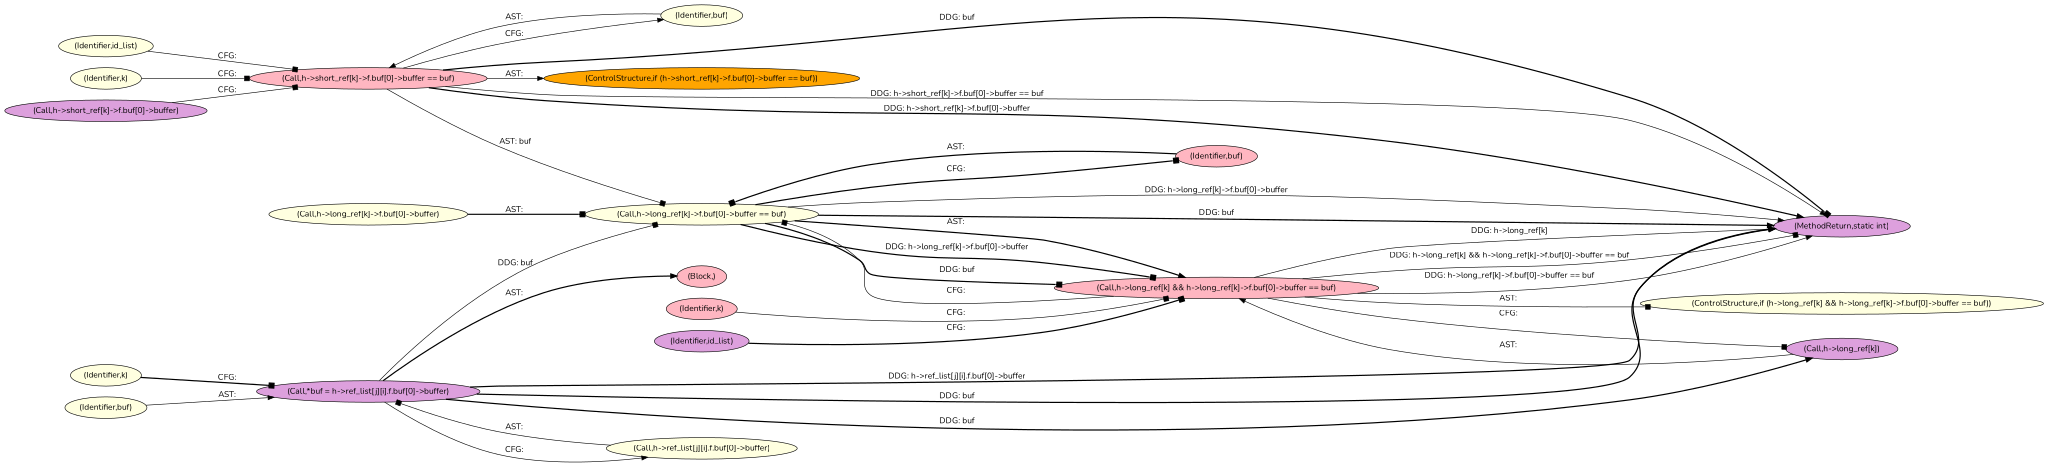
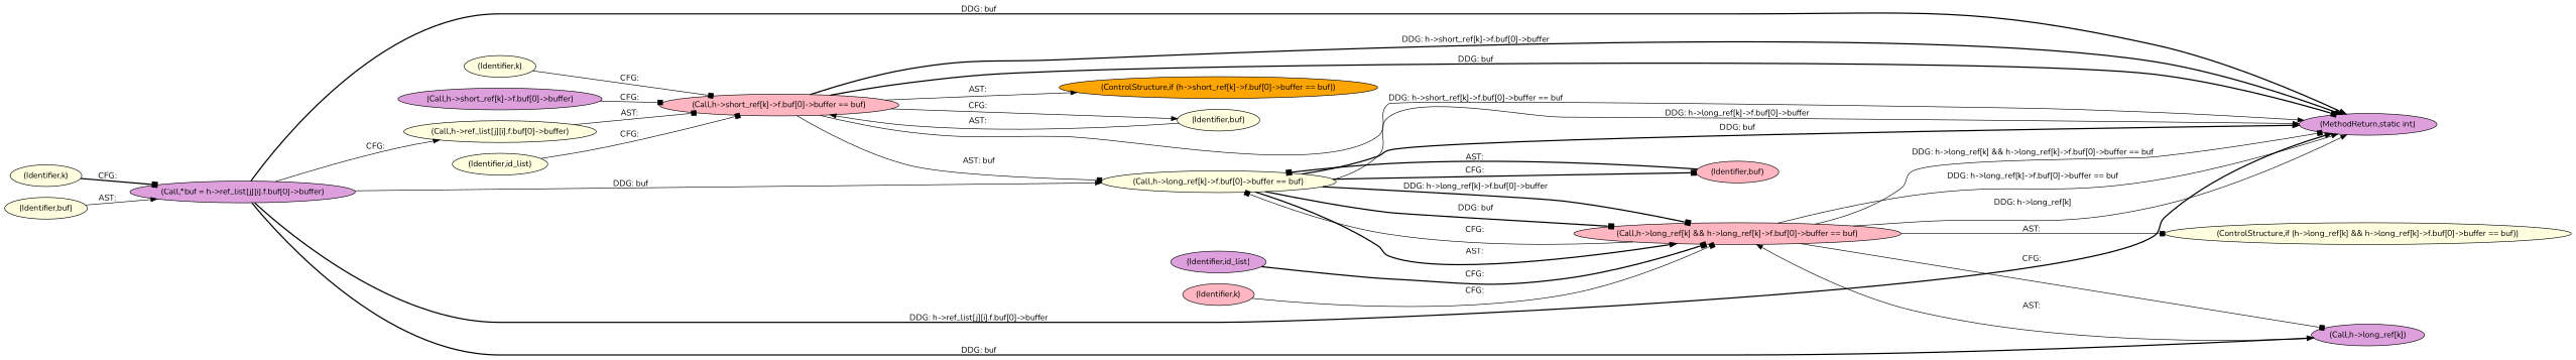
  digraph {
    fontname=Nunito
    rankdir=LR
    node [fillcolor=lightyellow fontname=Nunito style=filled]
    edge [arrowhead=box fontname=Nunito style=solid]
    n1 [fillcolor=lightpink label="(Call,h->short_ref[k]->f.buf[0]->buffer == buf)"]
    n2 [label="(Call,h->long_ref[k]->f.buf[0]->buffer == buf)"]
    n3 [fillcolor=orange label="(ControlStructure,if (h->short_ref[k]->f.buf[0]->buffer == buf))"]
    n4 [label="(Identifier,buf)"]
    n5 [fillcolor=plum label="(MethodReturn,static int)"]
    n6 [fillcolor=lightpink label="(Call,h->long_ref[k] && h->long_ref[k]->f.buf[0]->buffer == buf)"]
    n7 [fillcolor=lightpink label="(Identifier,buf)"]
    n8 [fillcolor=plum label="(Call,*buf = h->ref_list[j][i].f.buf[0]->buffer)"]
    n9 [label="(Call,h->ref_list[j][i].f.buf[0]->buffer)"]
-   n10 [fillcolor=lightpink label="(Block,)"]
    n11 [fillcolor=plum label="(Call,h->long_ref[k])"]
    n12 [label="(ControlStructure,if (h->long_ref[k] && h->long_ref[k]->f.buf[0]->buffer == buf))"]
-   n13 [label="(Call,h->long_ref[k]->f.buf[0]->buffer)"]
    n14 [label="(Identifier,k)"]
    n15 [fillcolor=plum label="(Call,h->short_ref[k]->f.buf[0]->buffer)"]
    n16 [label="(Identifier,k)"]
    n17 [label="(Identifier,id_list)"]
    n18 [fillcolor=lightpink label="(Identifier,k)"]
    n19 [fillcolor=plum label="(Identifier,id_list)"]
    n20 [label="(Identifier,buf)"]
    n1 -> n2 [label="AST: buf"]
    n1 -> n3 [arrowhead=normal label="AST: "]
    n1 -> n4 [arrowhead=normal label="CFG: "]
    n1 -> n5 [label="DDG: buf" style=bold]
    n1 -> n5 [arrowhead=normal label="DDG: h->short_ref[k]->f.buf[0]->buffer == buf"]
    n1 -> n5 [arrowhead=normal label="DDG: h->short_ref[k]->f.buf[0]->buffer" style=bold]
    n2 -> n5 [arrowhead=normal label="DDG: h->long_ref[k]->f.buf[0]->buffer"]
    n2 -> n5 [arrowhead=normal label="DDG: buf" style=bold]
    n2 -> n6 [arrowhead=normal label="AST: " style=bold]
    n2 -> n6 [label="DDG: h->long_ref[k]->f.buf[0]->buffer" style=bold]
    n2 -> n6 [label="DDG: buf" style=bold]
    n2 -> n7 [label="CFG: " style=bold]
    n4 -> n1 [arrowhead=normal label="AST: "]
    n6 -> n2 [label="CFG: "]
    n6 -> n5 [arrowhead=normal label="DDG: h->long_ref[k]->f.buf[0]->buffer == buf"]
    n6 -> n5 [arrowhead=normal label="DDG: h->long_ref[k]"]
    n6 -> n5 [label="DDG: h->long_ref[k] && h->long_ref[k]->f.buf[0]->buffer == buf"]
    n6 -> n11 [label="CFG: "]
    n6 -> n12 [label="AST: "]
    n7 -> n2 [label="AST: " style=bold]
-   n8 -> n2 [label="DDG: buf"]
+   n8 -> n2 [arrowhead=normal label="DDG: buf"]
    n8 -> n5 [arrowhead=normal label="DDG: buf" style=bold]
    n8 -> n5 [arrowhead=normal label="DDG: h->ref_list[j][i].f.buf[0]->buffer" style=bold]
    n8 -> n9 [arrowhead=normal label="CFG: "]
-   n8 -> n10 [arrowhead=normal label="AST: " style=bold]
    n8 -> n11 [arrowhead=normal label="DDG: buf" style=bold]
-   n9 -> n8 [label="AST: "]
+   n9 -> n1 [label="AST: "]
    n11 -> n6 [arrowhead=normal label="AST: "]
-   n13 -> n2 [label="AST: " style=bold]
    n14 -> n1 [label="CFG: "]
    n15 -> n1 [label="CFG: "]
    n16 -> n8 [label="CFG: " style=bold]
    n17 -> n1 [label="CFG: "]
    n18 -> n6 [label="CFG: "]
    n19 -> n6 [label="CFG: " style=bold]
    n20 -> n8 [arrowhead=normal label="AST: "]
  }
